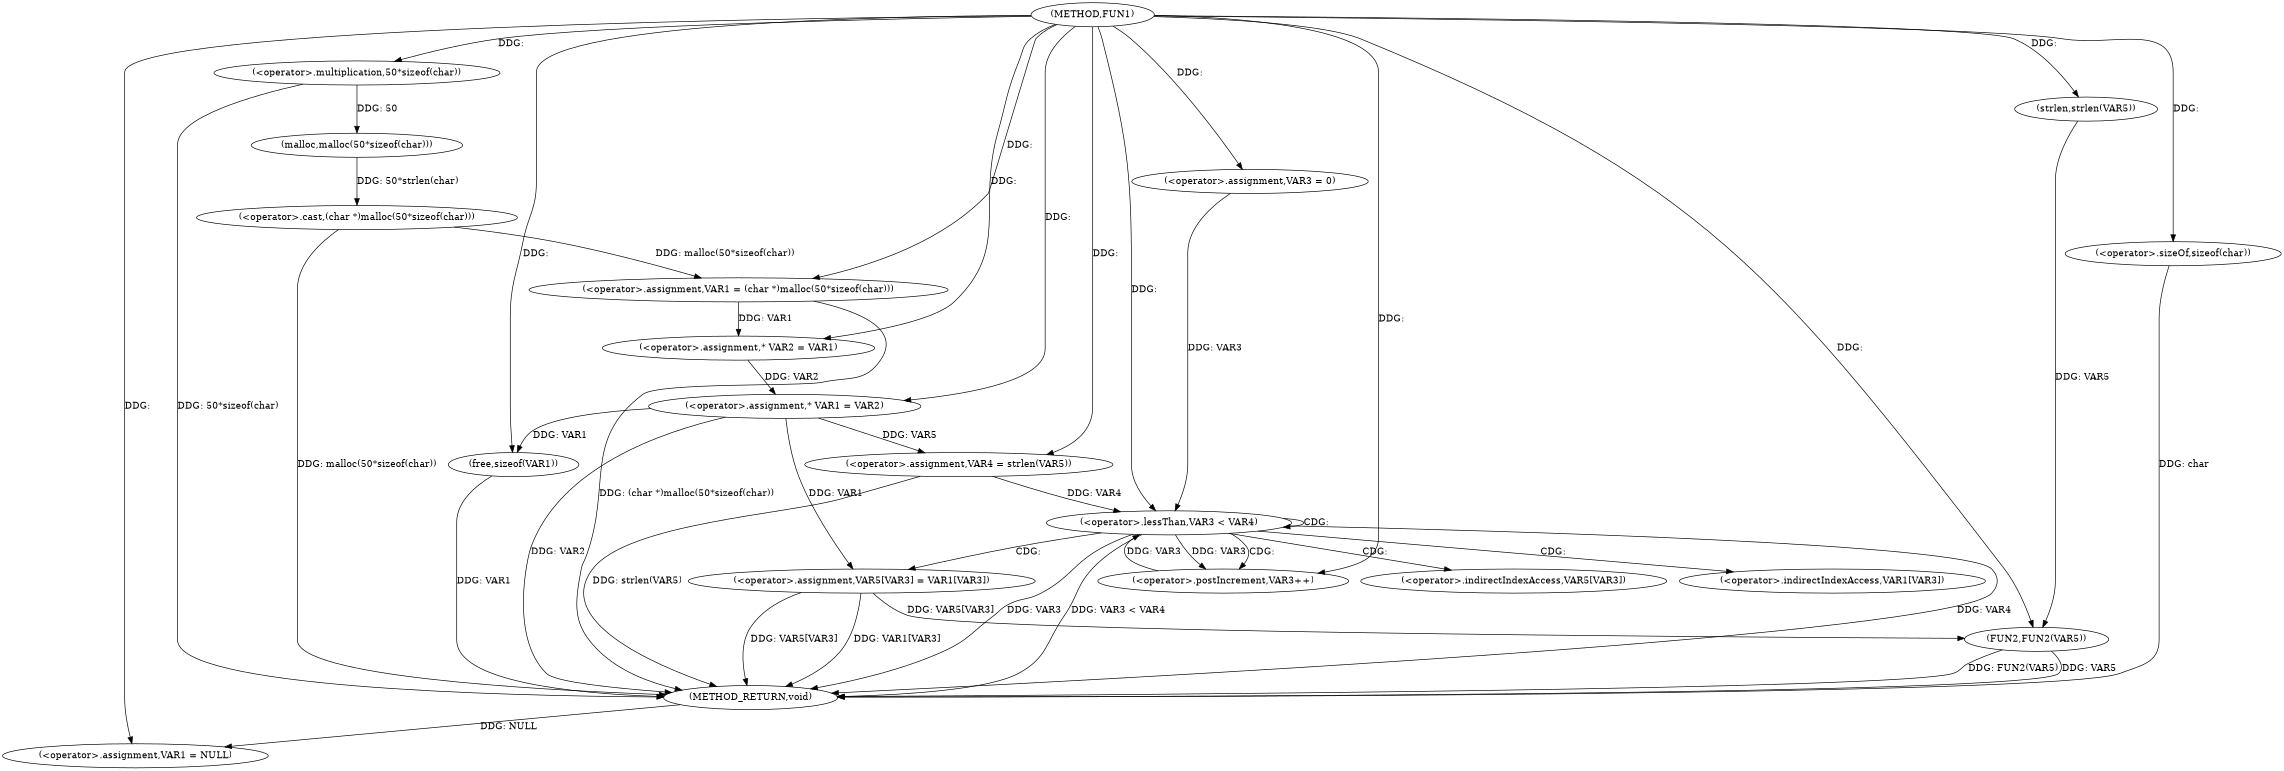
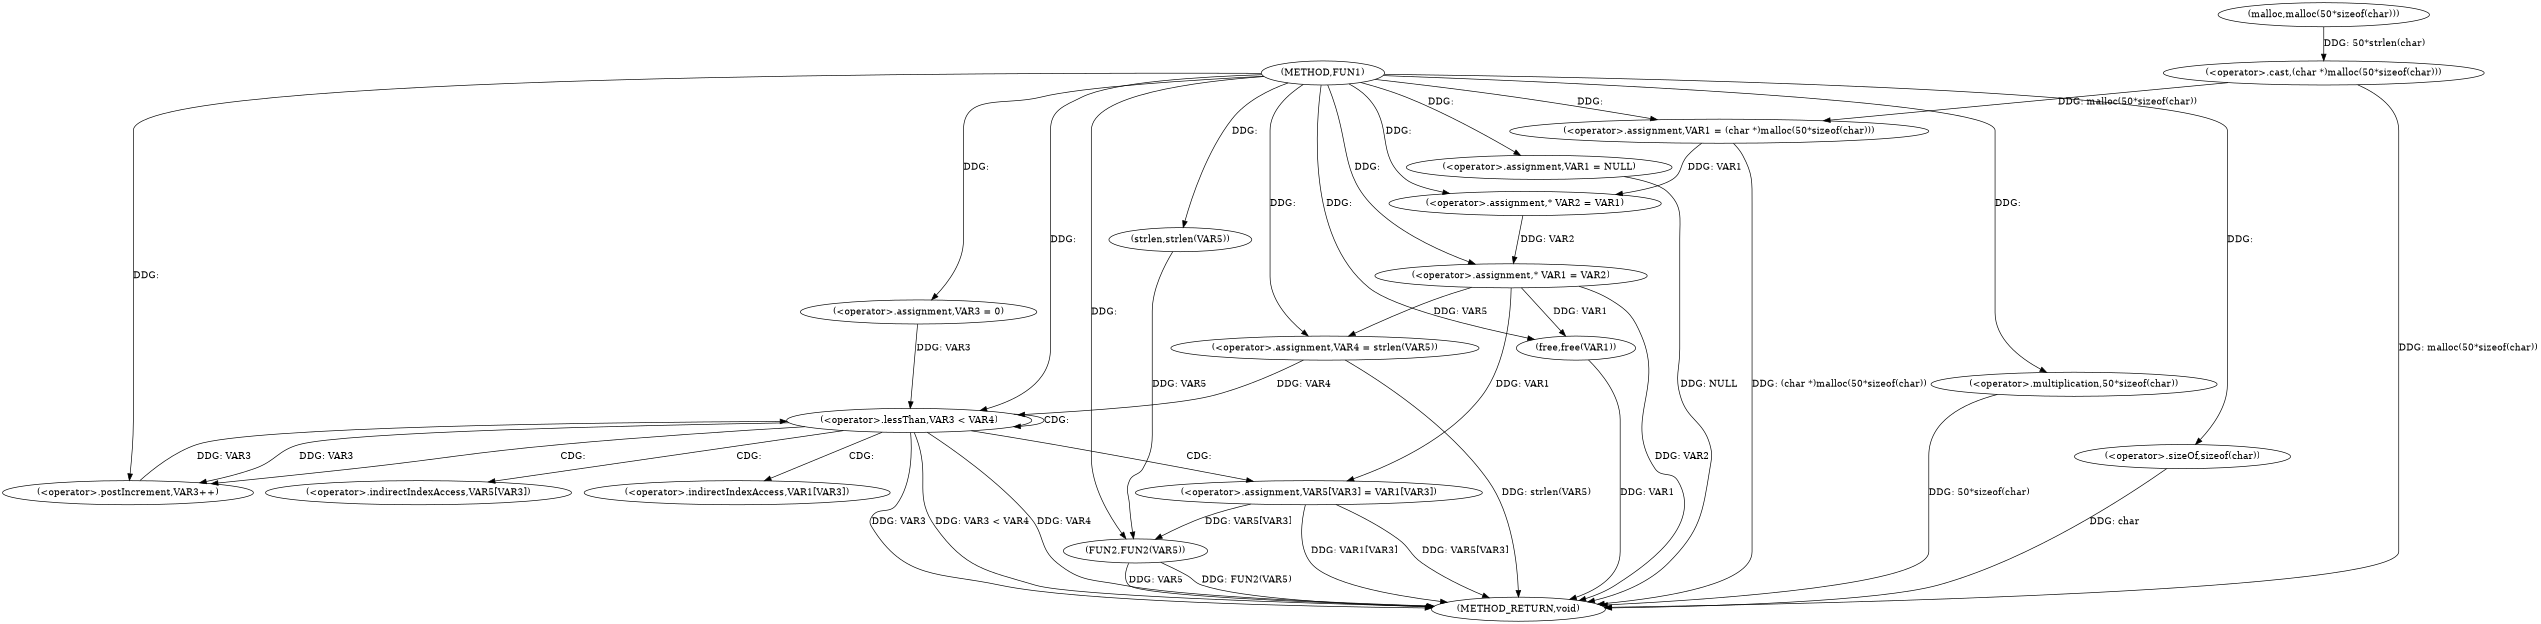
  digraph {
    n1 [label="(METHOD,FUN1)"]
    n2 [label="(<operator>.assignment,VAR1 = NULL)"]
    n3 [label="(<operator>.assignment,VAR1 = (char *)malloc(50*sizeof(char)))"]
    n4 [label="(<operator>.multiplication,50*sizeof(char))"]
    n5 [label="(<operator>.sizeOf,sizeof(char))"]
    n6 [label="(<operator>.assignment,* VAR2 = VAR1)"]
    n7 [label="(<operator>.assignment,* VAR1 = VAR2)"]
    n8 [label="(<operator>.assignment,VAR4 = strlen(VAR5))"]
    n9 [label="(strlen,strlen(VAR5))"]
    n10 [label="(<operator>.assignment,VAR3 = 0)"]
    n11 [label="(<operator>.lessThan,VAR3 < VAR4)"]
    n12 [label="(<operator>.postIncrement,VAR3++)"]
    n13 [label="(FUN2,FUN2(VAR5))"]
-   n14 [label="(free,sizeof(VAR1))"]
+   n14 [label="(free,free(VAR1))"]
    n15 [label="(METHOD_RETURN,void)"]
    n16 [label="(malloc,malloc(50*sizeof(char)))"]
    n17 [label="(<operator>.assignment,VAR5[VAR3] = VAR1[VAR3])"]
    n18 [label="(<operator>.indirectIndexAccess,VAR5[VAR3])"]
    n19 [label="(<operator>.indirectIndexAccess,VAR1[VAR3])"]
    n20 [label="(<operator>.cast,(char *)malloc(50*sizeof(char)))"]
    n1 -> n2 [label="DDG: "]
    n1 -> n3 [label="DDG: "]
    n1 -> n4 [label="DDG: "]
    n1 -> n5 [label="DDG: "]
    n1 -> n6 [label="DDG: "]
    n1 -> n7 [label="DDG: "]
    n1 -> n8 [label="DDG: "]
    n1 -> n9 [label="DDG: "]
    n1 -> n10 [label="DDG: "]
    n1 -> n11 [label="DDG: "]
    n1 -> n12 [label="DDG: "]
    n1 -> n13 [label="DDG: "]
    n1 -> n14 [label="DDG: "]
-   n15 -> n2 [label="DDG: NULL"]
+   n2 -> n15 [label="DDG: NULL"]
    n3 -> n6 [label="DDG: VAR1"]
    n3 -> n15 [label="DDG: (char *)malloc(50*sizeof(char))"]
    n4 -> n15 [label="DDG: 50*sizeof(char)"]
-   n4 -> n16 [label="DDG: 50"]
    n5 -> n15 [label="DDG: char"]
    n6 -> n7 [label="DDG: VAR2"]
    n7 -> n8 [label="DDG: VAR5"]
    n7 -> n14 [label="DDG: VAR1"]
    n7 -> n15 [label="DDG: VAR2"]
    n7 -> n17 [label="DDG: VAR1"]
    n8 -> n11 [label="DDG: VAR4"]
    n8 -> n15 [label="DDG: strlen(VAR5)"]
    n9 -> n13 [label="DDG: VAR5"]
    n10 -> n11 [label="DDG: VAR3"]
    n11 -> n11 [label="CDG: "]
    n11 -> n12 [label="DDG: VAR3"]
    n11 -> n12 [label="CDG: "]
    n11 -> n15 [label="DDG: VAR3 < VAR4"]
    n11 -> n15 [label="DDG: VAR4"]
    n11 -> n15 [label="DDG: VAR3"]
    n11 -> n17 [label="CDG: "]
    n11 -> n18 [label="CDG: "]
    n11 -> n19 [label="CDG: "]
    n12 -> n11 [label="DDG: VAR3"]
    n13 -> n15 [label="DDG: FUN2(VAR5)"]
    n13 -> n15 [label="DDG: VAR5"]
    n14 -> n15 [label="DDG: VAR1"]
    n16 -> n20 [label="DDG: 50*strlen(char)"]
    n17 -> n13 [label="DDG: VAR5[VAR3]"]
    n17 -> n15 [label="DDG: VAR1[VAR3]"]
    n17 -> n15 [label="DDG: VAR5[VAR3]"]
    n20 -> n3 [label="DDG: malloc(50*sizeof(char))"]
    n20 -> n15 [label="DDG: malloc(50*sizeof(char))"]
  }
